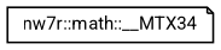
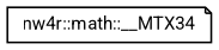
  digraph {
    rankdir=LR
    fontname=Roboto
-   n1 [color=black fillcolor=white fontname=Roboto fontsize=10 height=0.2 label="nw7r::math::__MTX34" shape=note style=filled width=0.4]
+   n1 [color=black fillcolor=white fontname=Roboto fontsize=10 height=0.2 label="nw4r::math::__MTX34" shape=note style=filled width=0.4]
  }
